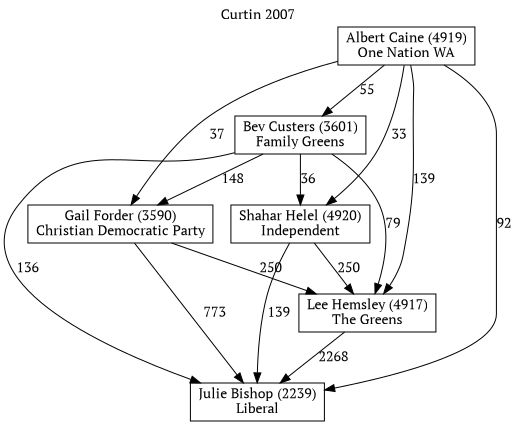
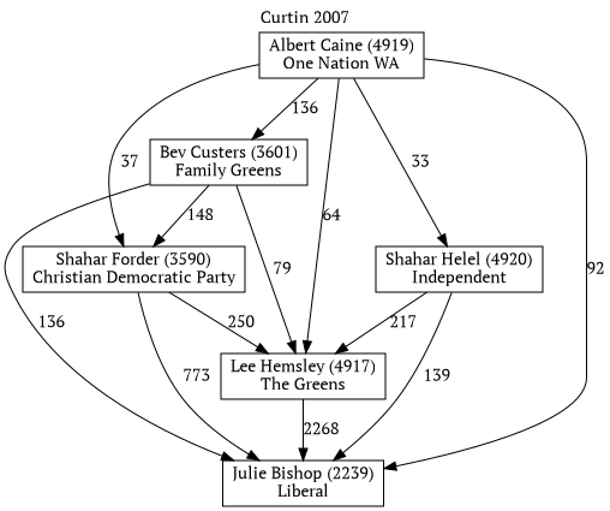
  digraph {
    fontname="PT Serif"
    label="Curtin 2007"
    labelloc=t
    mclimit=10
    node [fontname="PT Serif" shape=box]
    edge [fontname="PT Serif"]
    n1 [label="Julie Bishop (2239)\nLiberal"]
    n2 [label="Lee Hemsley (4917)\nThe Greens"]
-   n3 [label="Gail Forder (3590)\nChristian Democratic Party"]
+   n3 [label="Shahar Forder (3590)\nChristian Democratic Party"]
    n4 [label="Shahar Helel (4920)\nIndependent"]
    n5 [label="Bev Custers (3601)\nFamily Greens"]
    n6 [label="Albert Caine (4919)\nOne Nation WA"]
    n2 -> n1 [label=2268]
    n3 -> n1 [label=773]
    n3 -> n2 [label=250]
    n4 -> n1 [label=139]
-   n4 -> n2 [label=250]
+   n4 -> n2 [label=217]
    n5 -> n1 [label=136]
    n5 -> n2 [label=79]
    n5 -> n3 [label=148]
-   n5 -> n4 [label=36]
    n6 -> n1 [label=92]
-   n6 -> n2 [label=139]
+   n6 -> n2 [label=64]
    n6 -> n3 [label=37]
    n6 -> n4 [label=33]
-   n6 -> n5 [label=55]
+   n6 -> n5 [label=136]
  }
